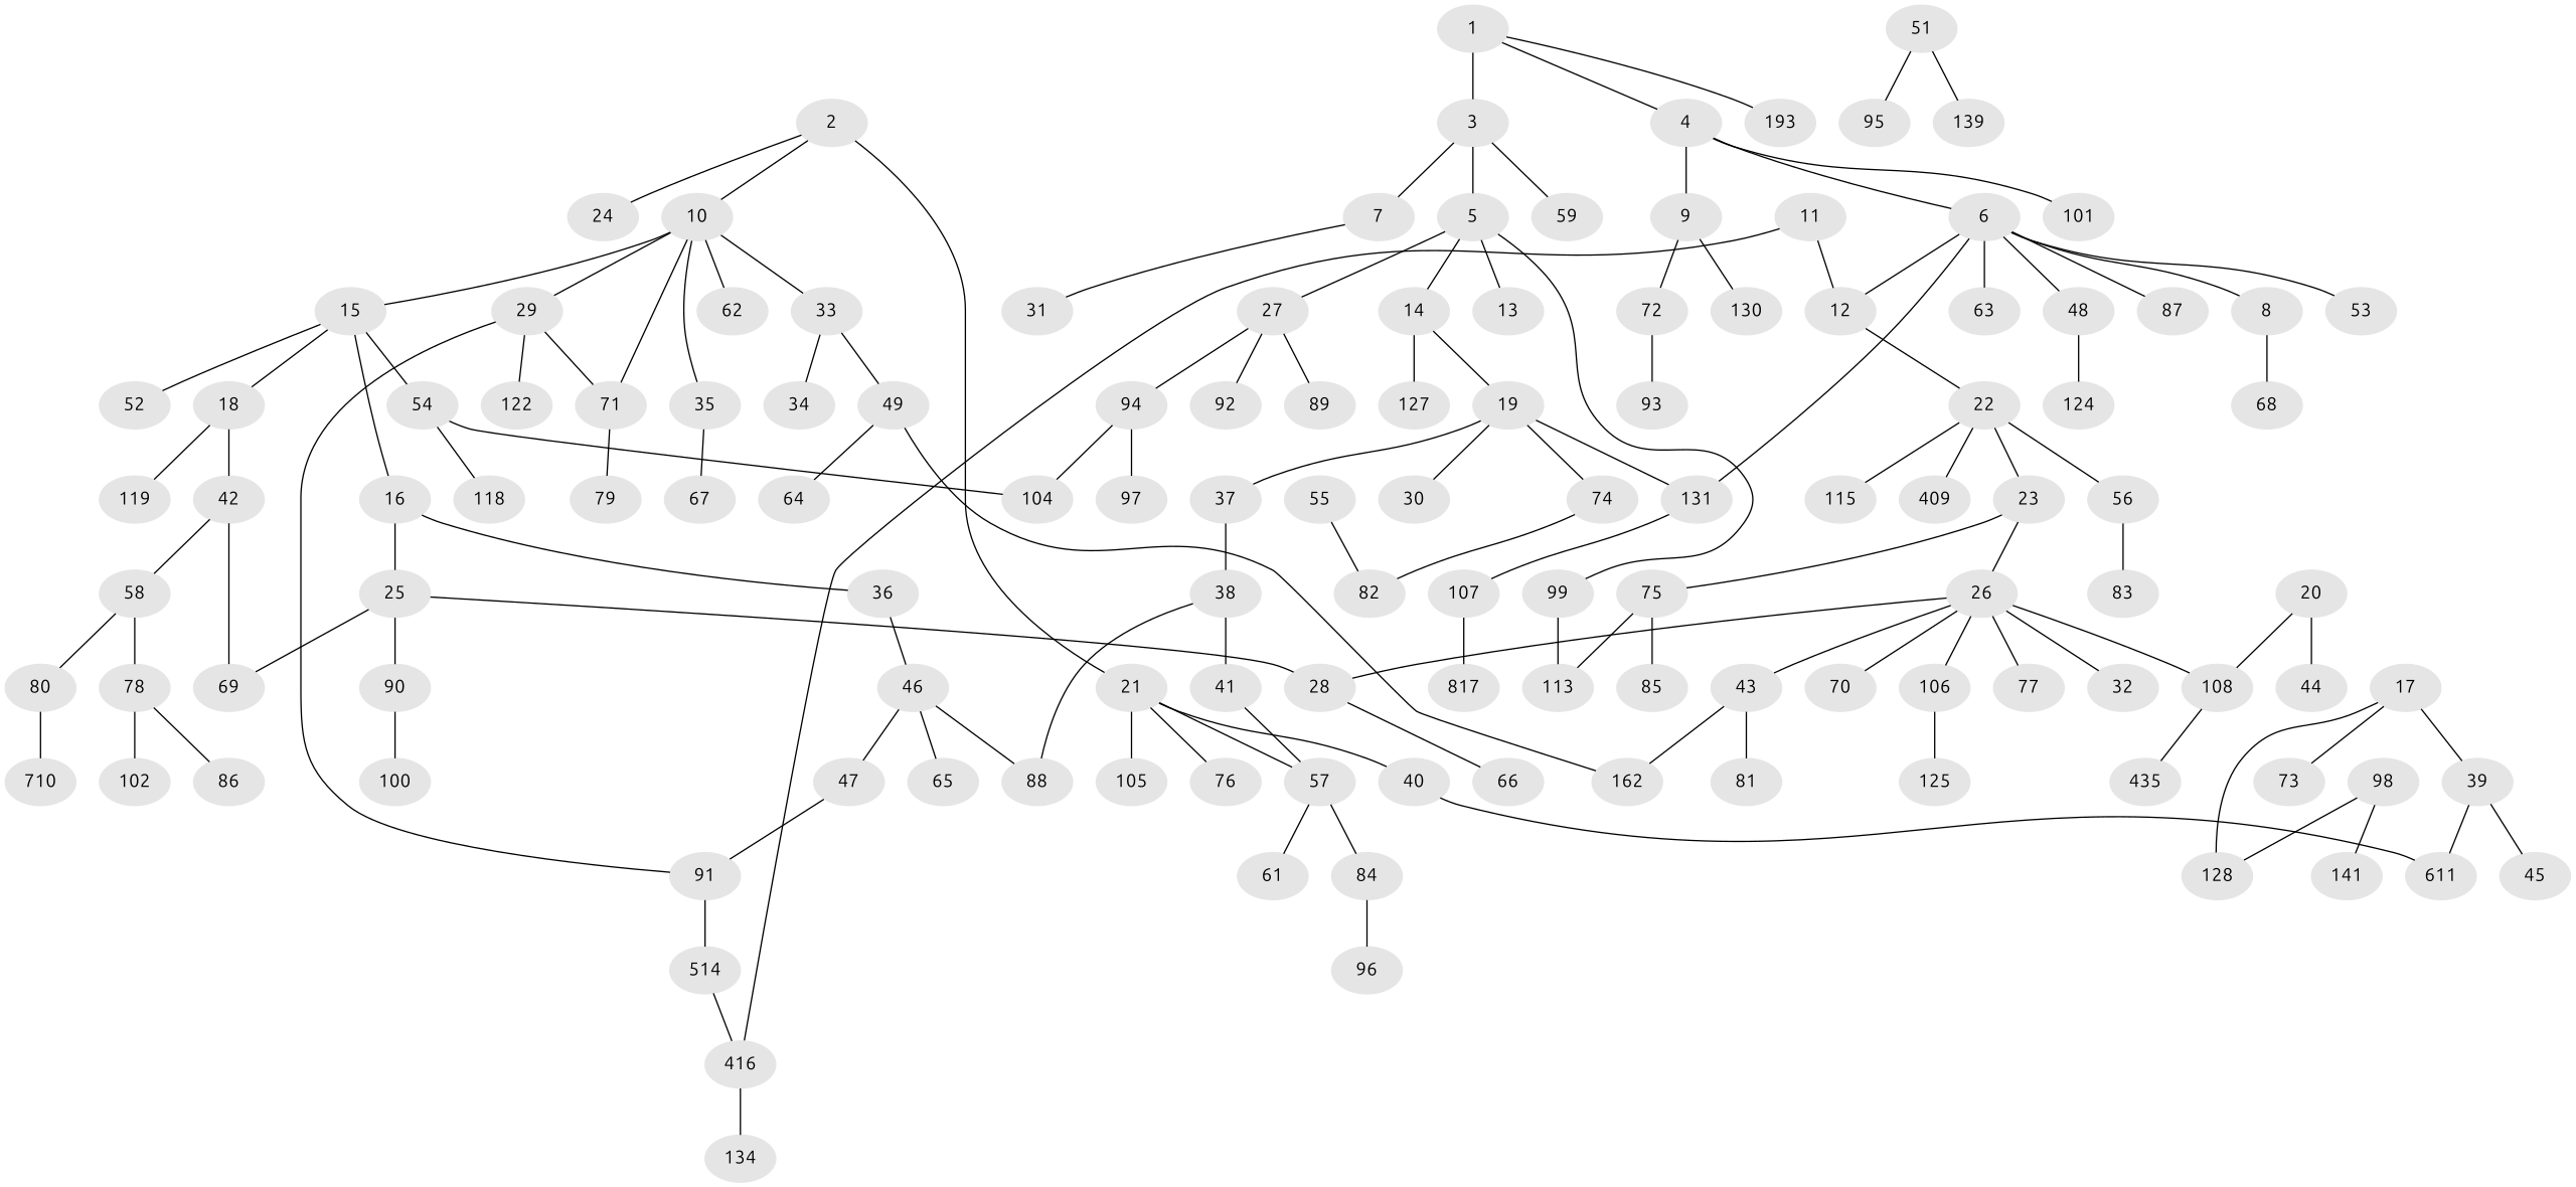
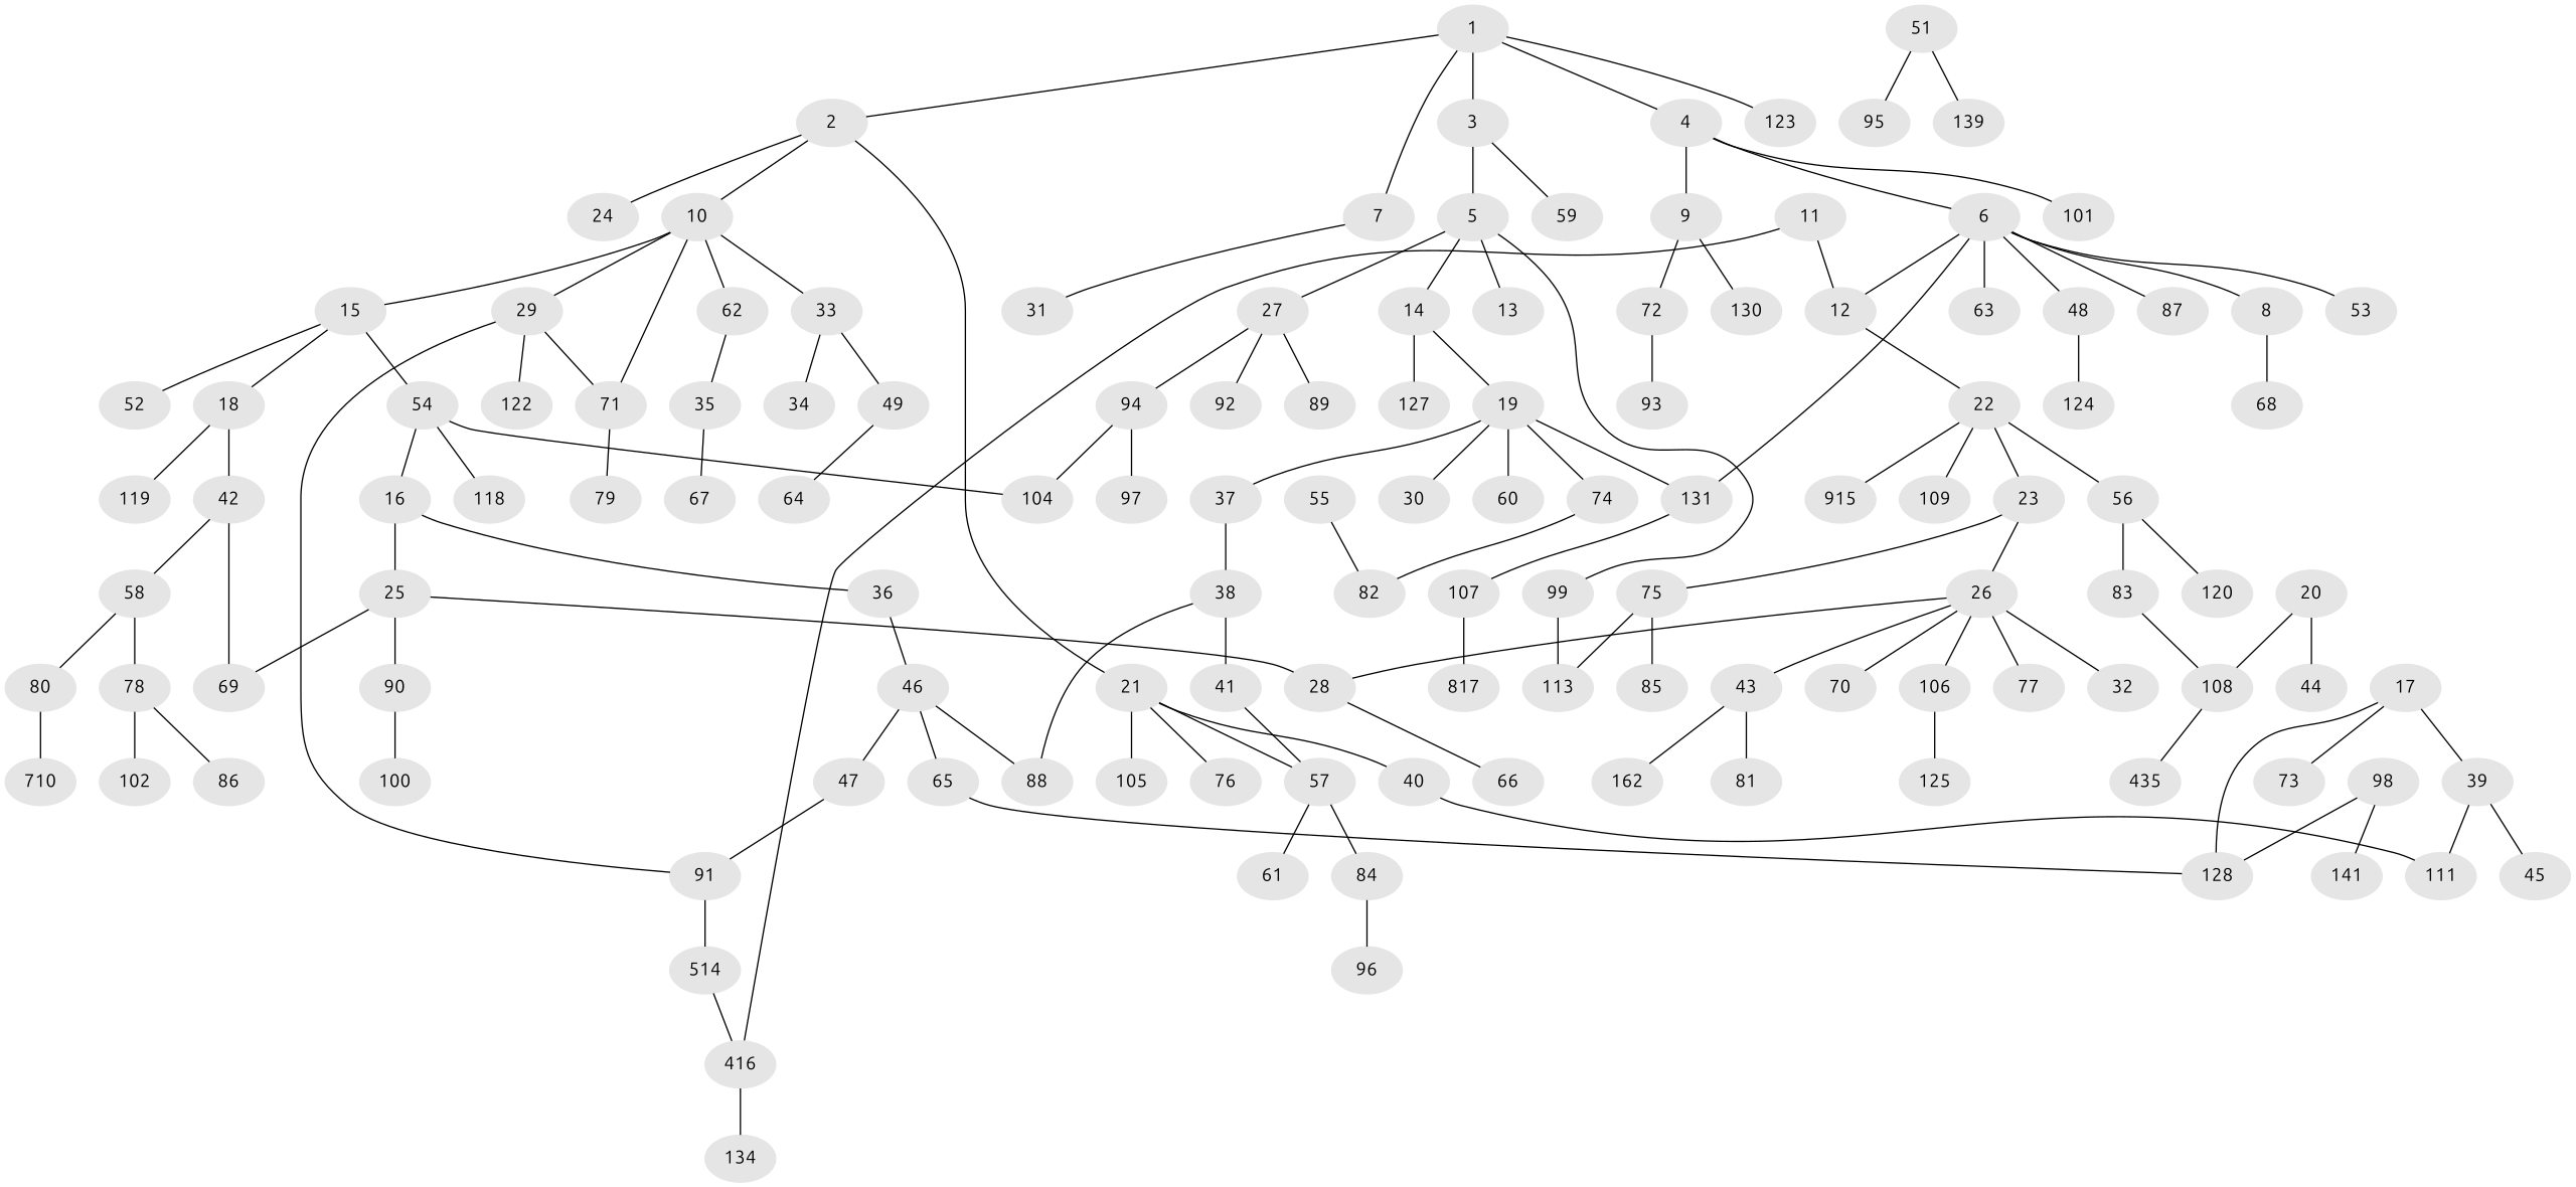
  graph {
    fontname=Ubuntu
    node [color=gray90 fontname=Ubuntu style=filled]
    edge [fontname=Ubuntu]
    1
    2
    3
    4
    7
-   123 [label=193]
+   123
    10
    21
    24
    5
    59
    6
    9
    101
    31
    84
    96
    15
    29
    33
    35
    62
    71
    40
    57
    76
    105
    13
    14
    27
    99
    8
    48
    53
    63
    87
    131
    12
    72
    130
    19
    127
    89
    92
    94
    113
    68
    20
    44
    108
    124
    107
    17
    39
    73
    128
    11
    n58 [label=416]
    93
    16
    18
    52
    54
    91
    122
    34
    49
    67
    51
    95
    n71 [label=139]
    22
    134
-   115
+   115 [label=915]
    23
    56
-   109 [label=409]
+   109
    30
    37
+   60
    74
    25
    36
    42
    119
    104
    118
    28
    69
    90
    46
    45
-   111 [label=611]
+   111
    n94 [label=817]
    58
    38
    82
    n98 [label=435]
    61
    26
    75
    83
+   120
    32
    43
    70
    77
    106
    85
    66
    100
    81
    n113 [label=162]
    125
    97
    79
    n117 [label=514]
    64
    88
    47
    65
    41
    98
    n124 [label=141]
    55
    78
    80
    86
    102
    n130 [label=710]
+   1 -- 2
    1 -- 3
    1 -- 4
-   3 -- 7
+   1 -- 7
    1 -- 123
    2 -- 10
    2 -- 21
    2 -- 24
    3 -- 5
    3 -- 59
    4 -- 6
    4 -- 9
    4 -- 101
    7 -- 31
    10 -- 15
    10 -- 29
    10 -- 33
-   10 -- 35
+   62 -- 35
    10 -- 62
    10 -- 71
    21 -- 40
    21 -- 57
    21 -- 76
    21 -- 105
    5 -- 13
    5 -- 14
    5 -- 27
    5 -- 99
    6 -- 8
    6 -- 48
    6 -- 53
    6 -- 63
    6 -- 87
    6 -- 131
    6 -- 12
    9 -- 72
    9 -- 130
    84 -- 96
-   15 -- 16
+   54 -- 16
    15 -- 18
    15 -- 52
    15 -- 54
    29 -- 71
    29 -- 91
    29 -- 122
    33 -- 34
    33 -- 49
    35 -- 67
    71 -- 79
    40 -- 111
    57 -- 84
    57 -- 61
    14 -- 19
    14 -- 127
    27 -- 89
    27 -- 92
    27 -- 94
    99 -- 113
    8 -- 68
    48 -- 124
    131 -- 107
    12 -- 22
    72 -- 93
    19 -- 131
    19 -- 30
    19 -- 37
+   19 -- 60
    19 -- 74
    94 -- 104
    94 -- 97
    20 -- 44
    20 -- 108
    108 -- n98
    107 -- n94
    17 -- 39
    17 -- 73
    17 -- 128
    39 -- 45
    39 -- 111
    11 -- 12
    11 -- n58
    n58 -- 134
    16 -- 25
    16 -- 36
    18 -- 42
    18 -- 119
    54 -- 104
    54 -- 118
    91 -- n117
-   49 -- n113
    49 -- 64
    51 -- 95
    51 -- n71
    22 -- 115
    22 -- 23
    22 -- 56
    22 -- 109
    23 -- 26
    23 -- 75
    56 -- 83
+   56 -- 120
    37 -- 38
    74 -- 82
    25 -- 28
    25 -- 69
    25 -- 90
    36 -- 46
    42 -- 69
    42 -- 58
    28 -- 66
    90 -- 100
    46 -- 88
    46 -- 47
    46 -- 65
    58 -- 78
    58 -- 80
    38 -- 88
    38 -- 41
-   26 -- 108
+   83 -- 108
    26 -- 28
    26 -- 32
    26 -- 43
    26 -- 70
    26 -- 77
    26 -- 106
    75 -- 113
    75 -- 85
    43 -- 81
    43 -- n113
    106 -- 125
    n117 -- n58
    47 -- 91
+   65 -- 128
    41 -- 57
    98 -- 128
    98 -- n124
    55 -- 82
    78 -- 86
    78 -- 102
    80 -- n130
  }
